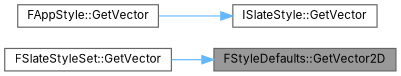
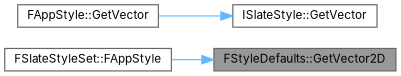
  digraph {
    fontname=Inter
    rankdir=RL
    node [color=grey40 fillcolor=white fontname=Inter fontsize=10 shape=box style=filled]
    edge [color=steelblue1 dir=back fontname=Inter fontsize=10 labelfontname=Helvetica labelfontsize=10 style=solid]
    n1 [color=gray40 fillcolor=grey60 fontcolor=black height=0.2 label="FStyleDefaults::GetVector2D" width=0.4]
-   n2 [height=0.2 label="FSlateStyleSet::GetVector" width=0.4]
+   n2 [height=0.2 label="FSlateStyleSet::FAppStyle" width=0.4]
    n3 [height=0.2 label="ISlateStyle::GetVector" width=0.4]
    n4 [height=0.2 label="FAppStyle::GetVector" width=0.4]
    n1 -> n2
    n3 -> n4
  }
